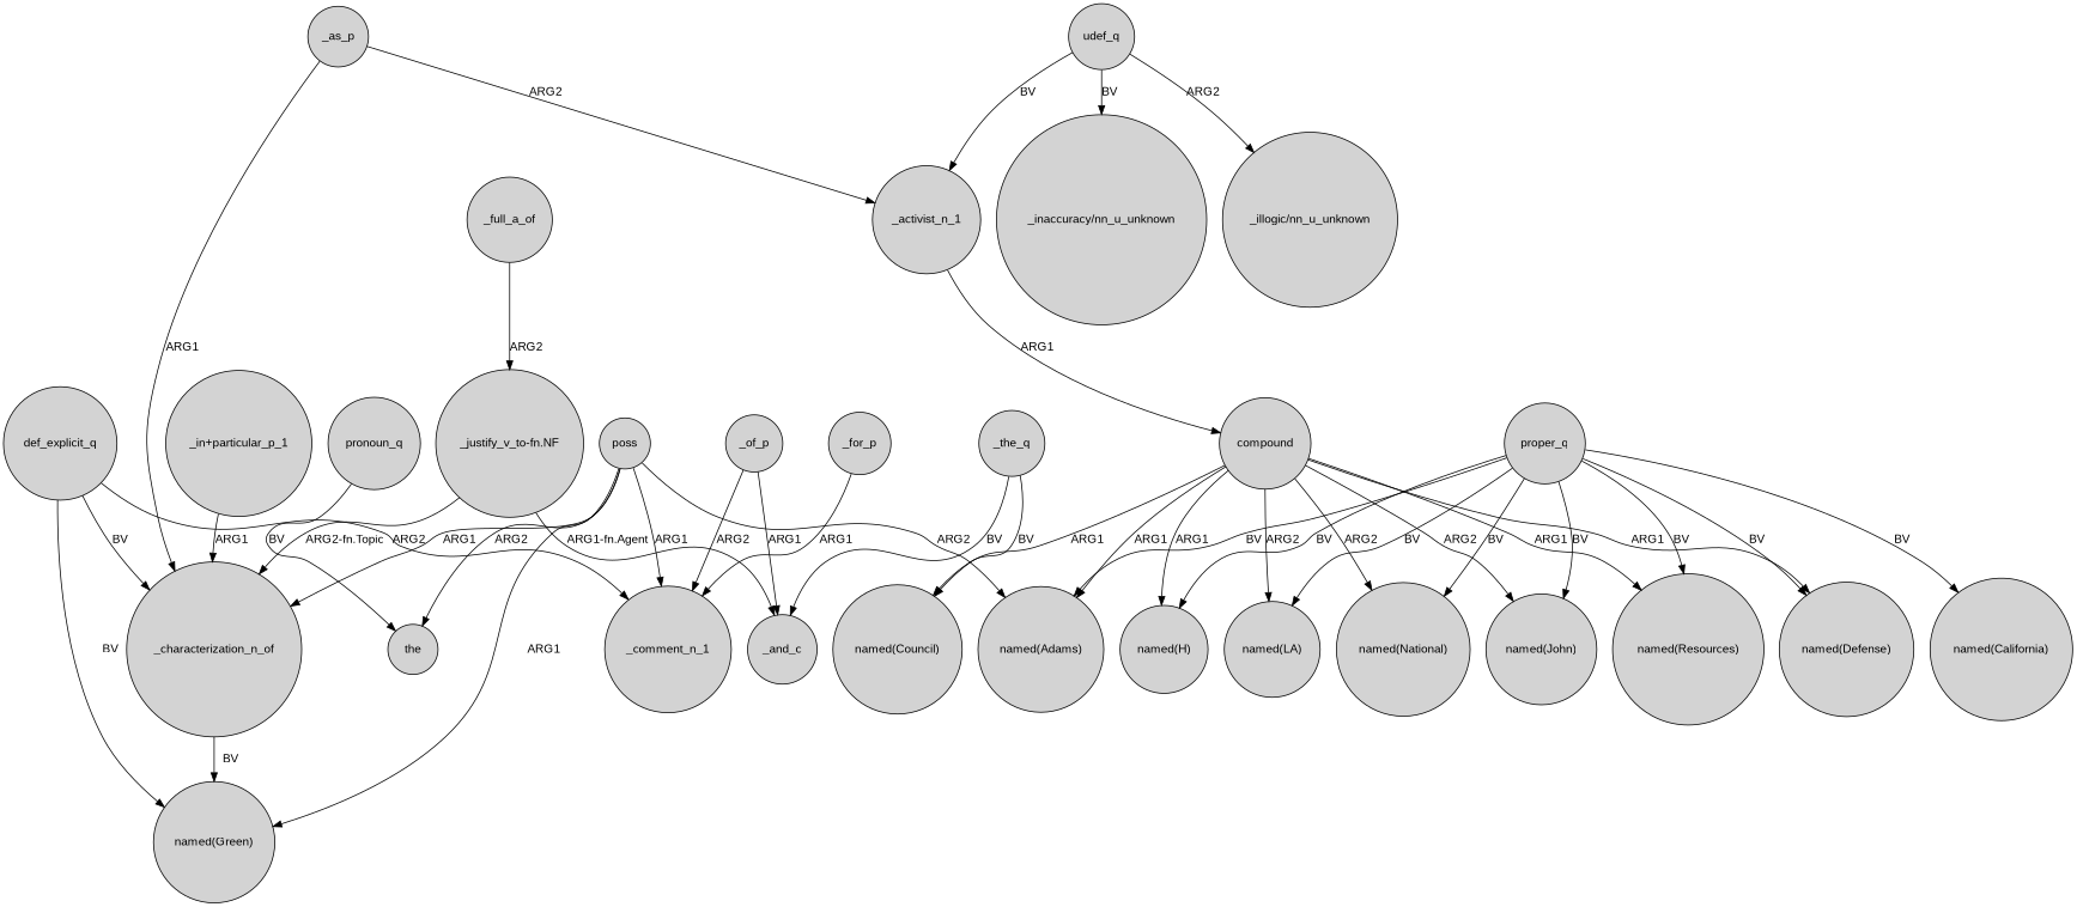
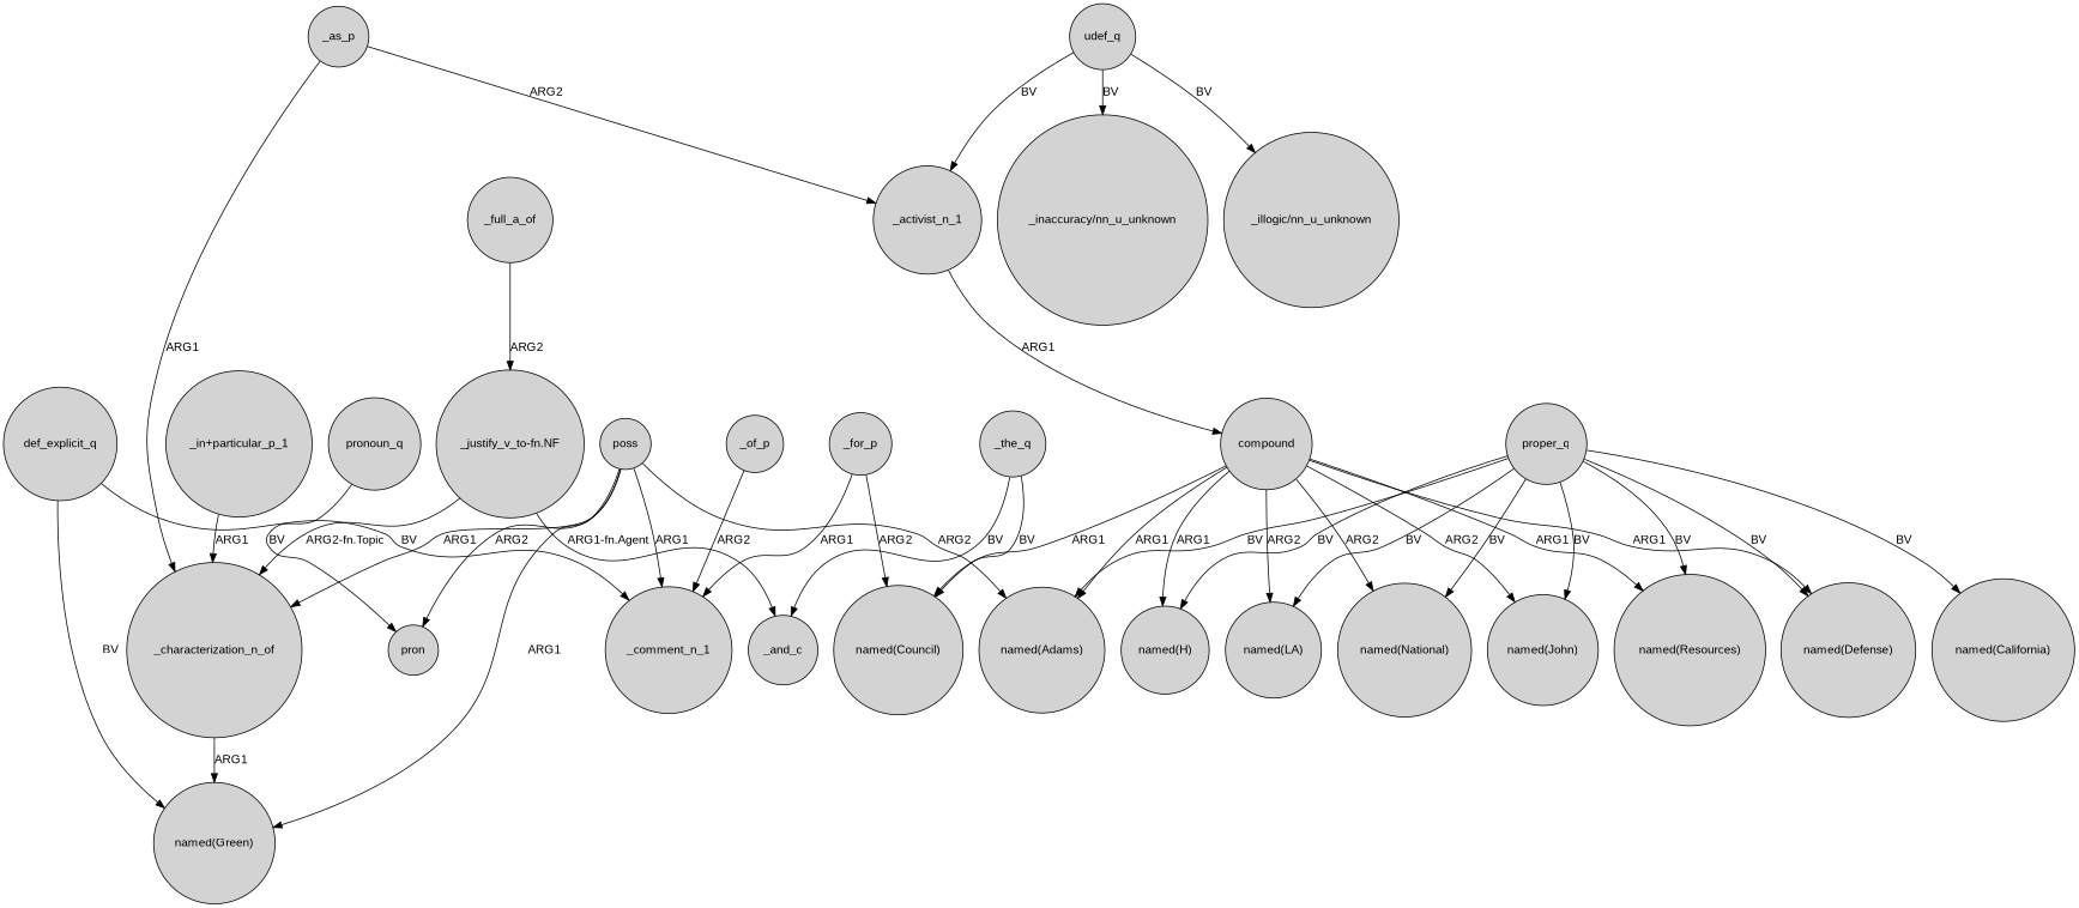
  digraph {
    fontname="Liberation Sans"
    node [fontname="Liberation Sans" shape=circle style=filled]
    edge [fontname="Liberation Sans"]
    compound
    "named(John)"
    "named(Resources)"
    "named(Adams)"
    "named(Defense)"
    "named(LA)"
    "named(Council)"
    "named(National)"
    "named(H)"
    _activist_n_1
    poss
    _comment_n_1
    _characterization_n_of
-   pron [label=the]
+   pron
    "named(Green)"
    _the_q
    _and_c
    def_explicit_q
    _full_a_of
    "_justify_v_to-fn.NF"
    proper_q
    "named(California)"
    udef_q
    "_illogic/nn_u_unknown"
    "_inaccuracy/nn_u_unknown"
    _for_p
    _of_p
    _as_p
    pronoun_q
    "_in+particular_p_1"
    compound -> "named(John)" [label=ARG2]
    compound -> "named(Resources)" [label=ARG1]
    compound -> "named(Adams)" [label=ARG1]
    compound -> "named(Defense)" [label=ARG1]
    compound -> "named(LA)" [label=ARG2]
    compound -> "named(Council)" [label=ARG1]
    compound -> "named(National)" [label=ARG2]
    compound -> "named(H)" [label=ARG1]
    _activist_n_1 -> compound [label=ARG1]
    poss -> "named(Adams)" [label=ARG2]
    poss -> _comment_n_1 [label=ARG1]
    poss -> _characterization_n_of [label=ARG1]
    poss -> pron [label=ARG2]
    poss -> "named(Green)" [label=ARG1]
-   _characterization_n_of -> "named(Green)" [label=BV]
+   _characterization_n_of -> "named(Green)" [label=ARG1]
    _the_q -> "named(Council)" [label=BV]
    _the_q -> _and_c [label=BV]
-   def_explicit_q -> _comment_n_1 [label=ARG2]
-   def_explicit_q -> _characterization_n_of [label=BV]
+   def_explicit_q -> _comment_n_1 [label=BV]
    def_explicit_q -> "named(Green)" [label=BV]
    _full_a_of -> "_justify_v_to-fn.NF" [label=ARG2]
    "_justify_v_to-fn.NF" -> _characterization_n_of [label="ARG2-fn.Topic"]
    "_justify_v_to-fn.NF" -> _and_c [label="ARG1-fn.Agent"]
    proper_q -> "named(John)" [label=BV]
    proper_q -> "named(Resources)" [label=BV]
    proper_q -> "named(Adams)" [label=BV]
    proper_q -> "named(Defense)" [label=BV]
    proper_q -> "named(LA)" [label=BV]
    proper_q -> "named(National)" [label=BV]
    proper_q -> "named(H)" [label=BV]
    proper_q -> "named(California)" [label=BV]
    udef_q -> _activist_n_1 [label=BV]
-   udef_q -> "_illogic/nn_u_unknown" [label=ARG2]
+   udef_q -> "_illogic/nn_u_unknown" [label=BV]
    udef_q -> "_inaccuracy/nn_u_unknown" [label=BV]
+   _for_p -> "named(Council)" [label=ARG2]
    _for_p -> _comment_n_1 [label=ARG1]
    _of_p -> _comment_n_1 [label=ARG2]
-   _of_p -> _and_c [label=ARG1]
    _as_p -> _activist_n_1 [label=ARG2]
    _as_p -> _characterization_n_of [label=ARG1]
    pronoun_q -> pron [label=BV]
    "_in+particular_p_1" -> _characterization_n_of [label=ARG1]
  }
